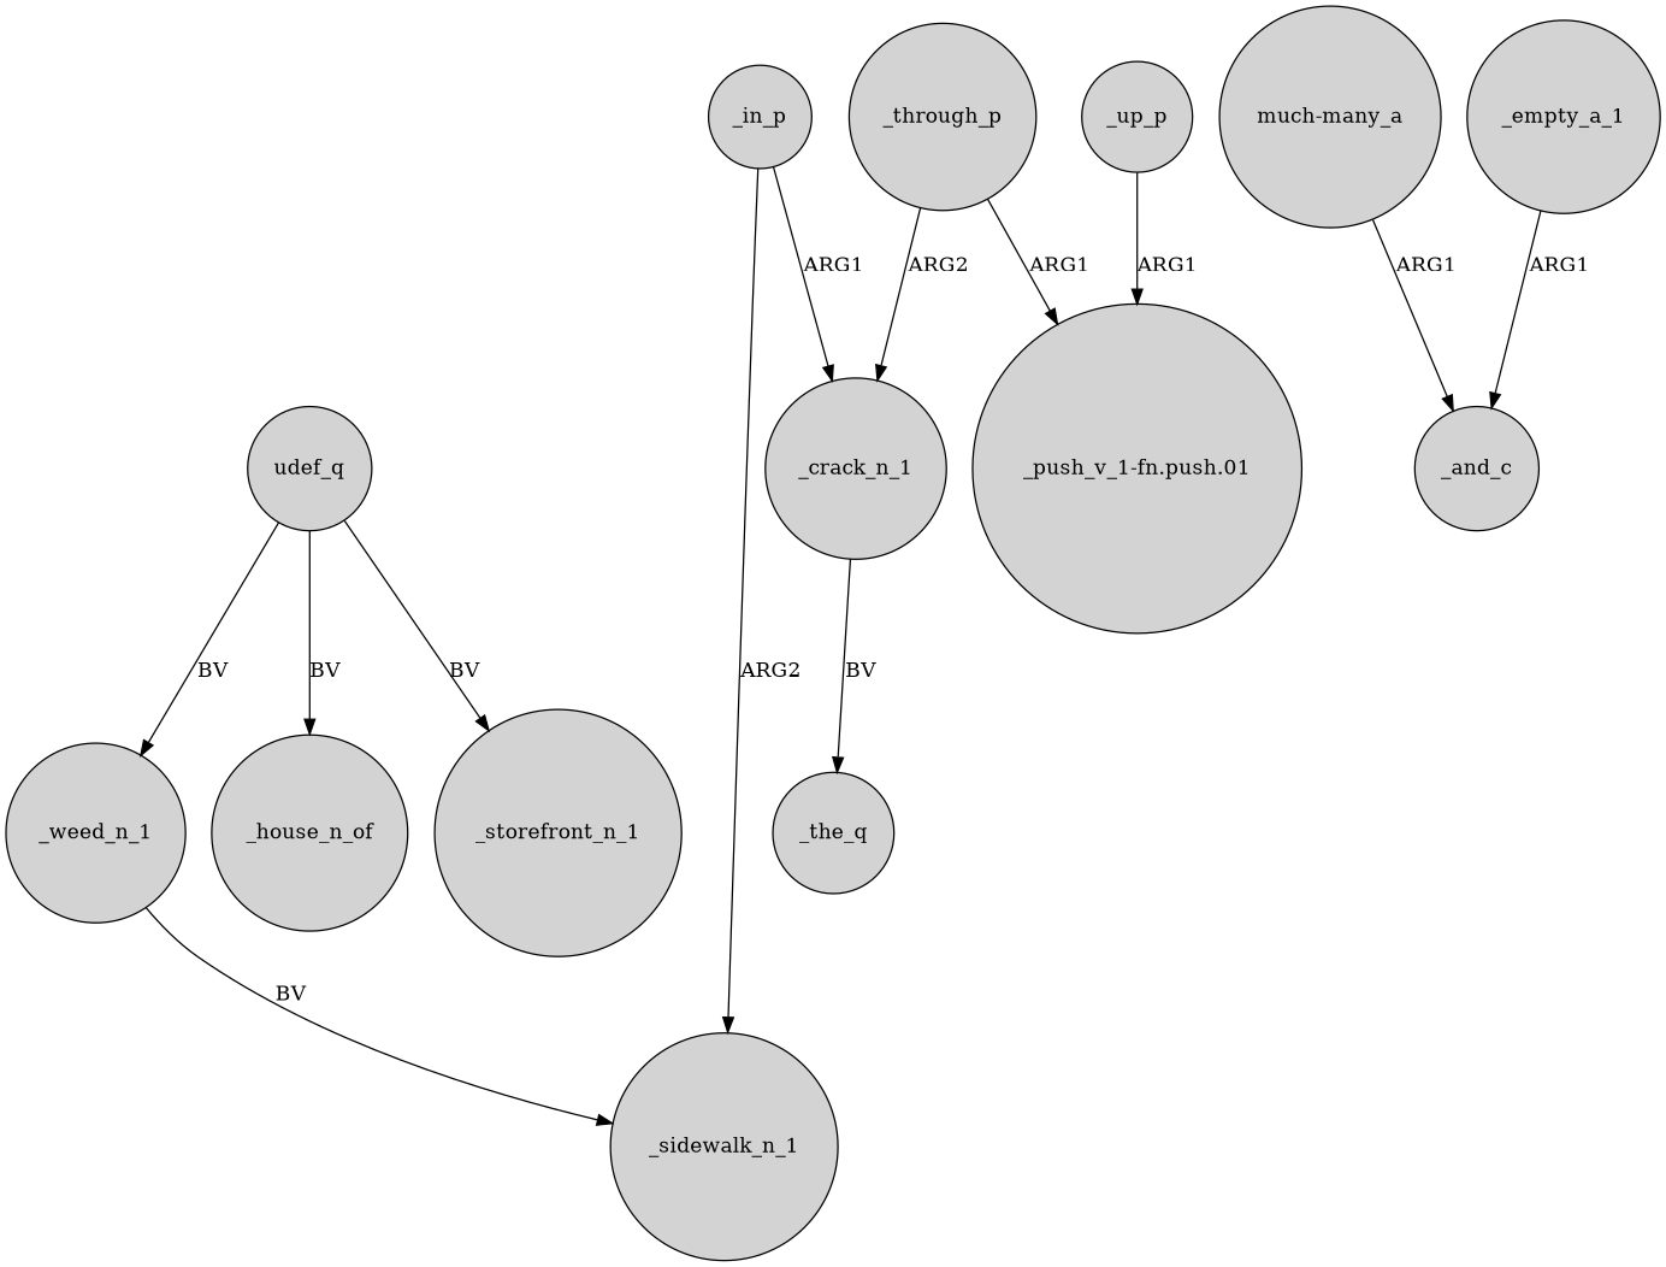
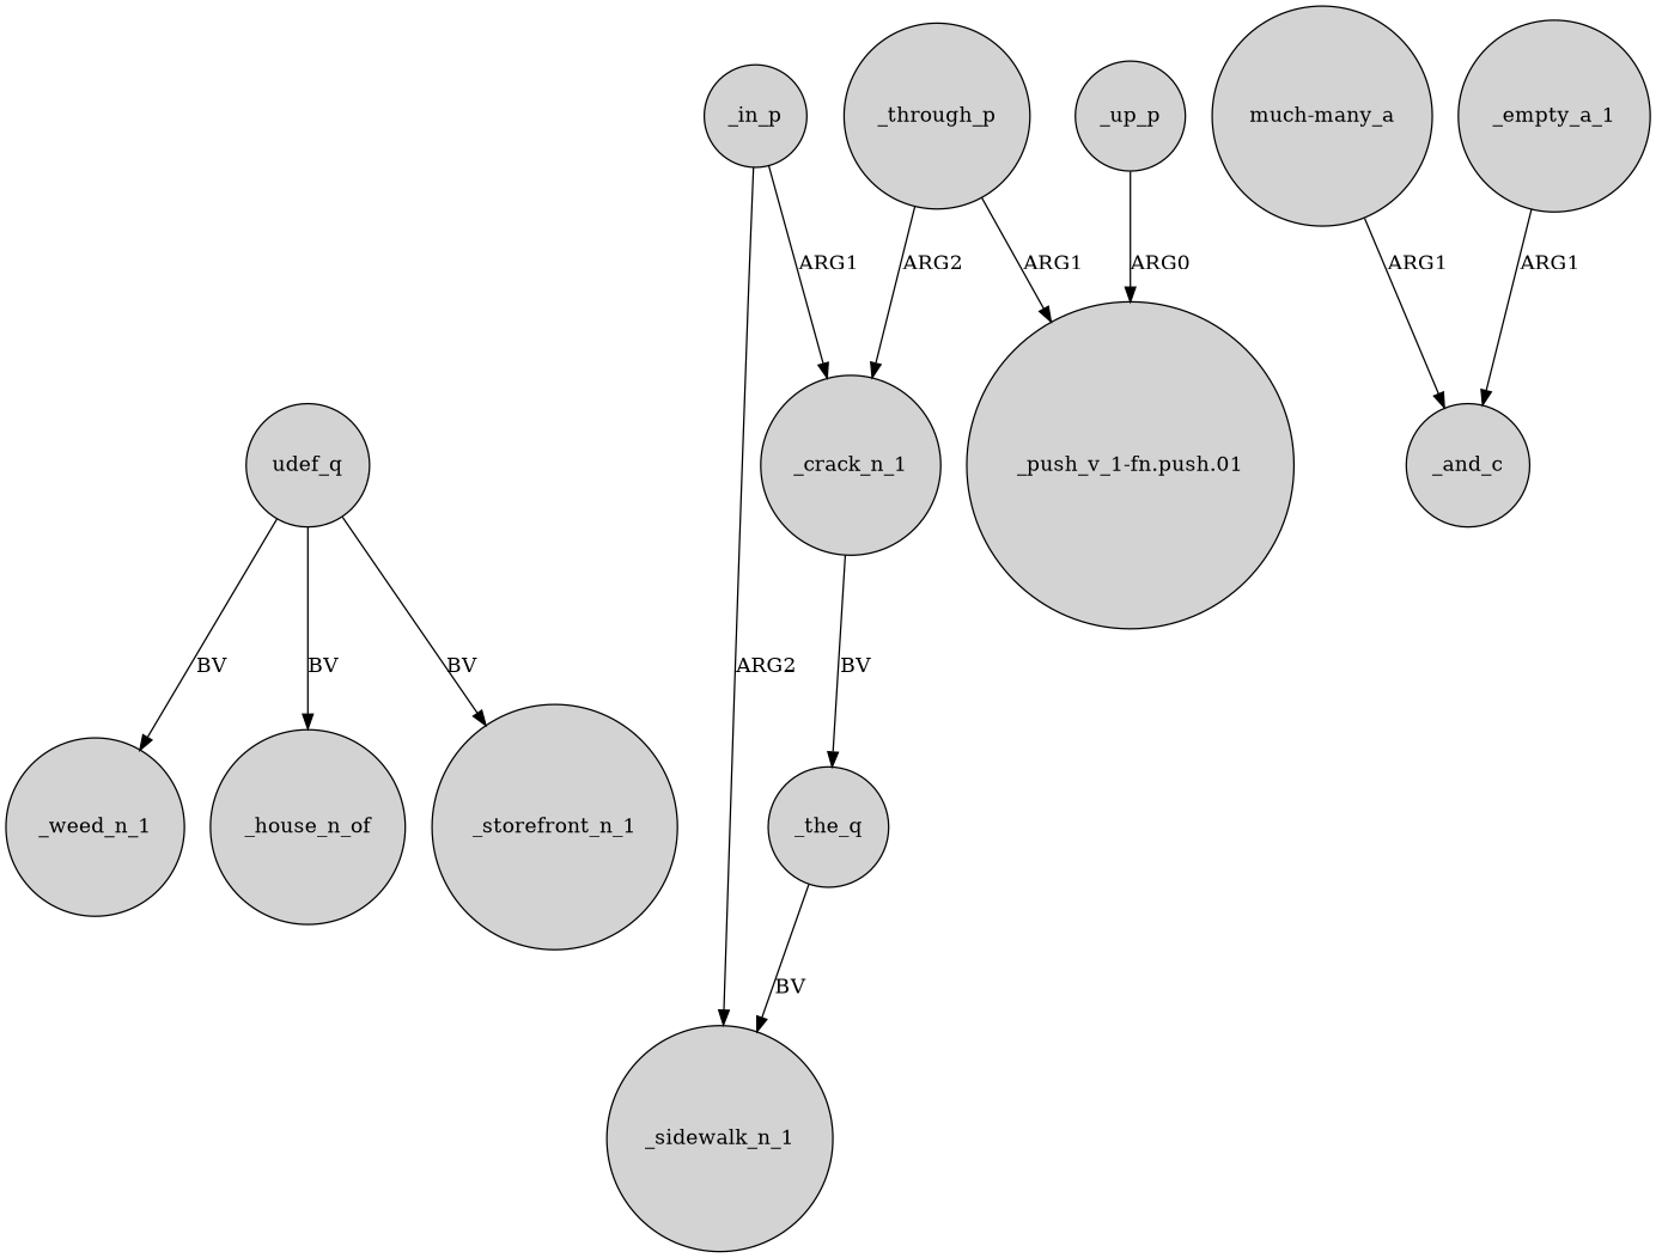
  digraph {
    node [shape=circle style=filled]
    udef_q
    _house_n_of
    _storefront_n_1
    _weed_n_1
    _in_p
    _crack_n_1
    _sidewalk_n_1
    _the_q
    "much-many_a"
    _and_c
    _empty_a_1
    _through_p
    "_push_v_1-fn.push.01"
    _up_p
    udef_q -> _house_n_of [label=BV]
    udef_q -> _storefront_n_1 [label=BV]
    udef_q -> _weed_n_1 [label=BV]
    _in_p -> _crack_n_1 [label=ARG1]
    _in_p -> _sidewalk_n_1 [label=ARG2]
    _crack_n_1 -> _the_q [label=BV]
-   _weed_n_1 -> _sidewalk_n_1 [label=BV]
+   _the_q -> _sidewalk_n_1 [label=BV]
    "much-many_a" -> _and_c [label=ARG1]
    _empty_a_1 -> _and_c [label=ARG1]
    _through_p -> _crack_n_1 [label=ARG2]
    _through_p -> "_push_v_1-fn.push.01" [label=ARG1]
-   _up_p -> "_push_v_1-fn.push.01" [label=ARG1]
+   _up_p -> "_push_v_1-fn.push.01" [label=ARG0]
  }
